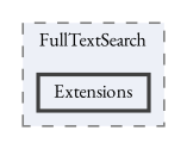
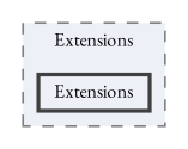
  digraph {
    compound=true
    fontname="EB Garamond"
    n1 [color=grey25 fillcolor="#edf0f7" fontname="EB Garamond" fontsize=10 height=0.2 label=Extensions shape=box style="filled,bold" width=0.4]
    subgraph cluster_1 {
      bgcolor="#edf0f7"
      fontsize=10
-     label=FullTextSearch
+     label=Extensions
      pencolor=grey50
      style="filled,dashed"
      n1
    }
  }
